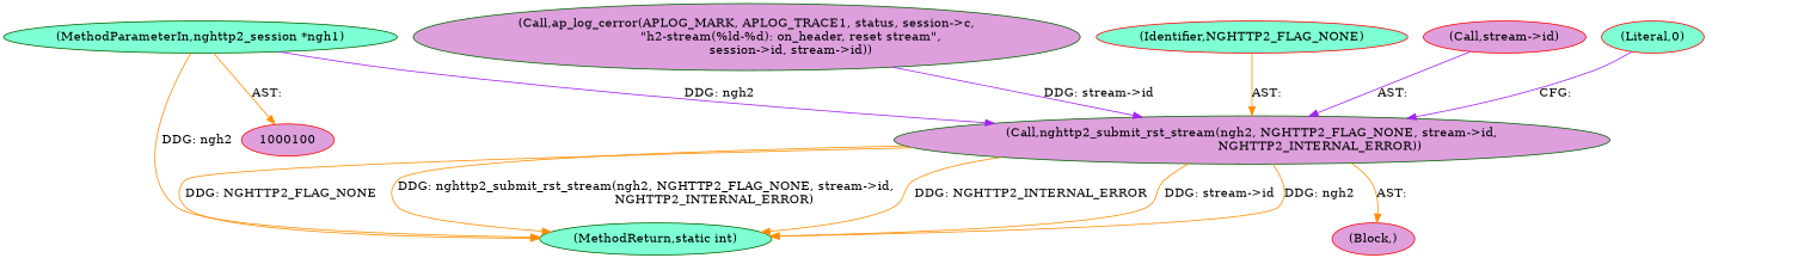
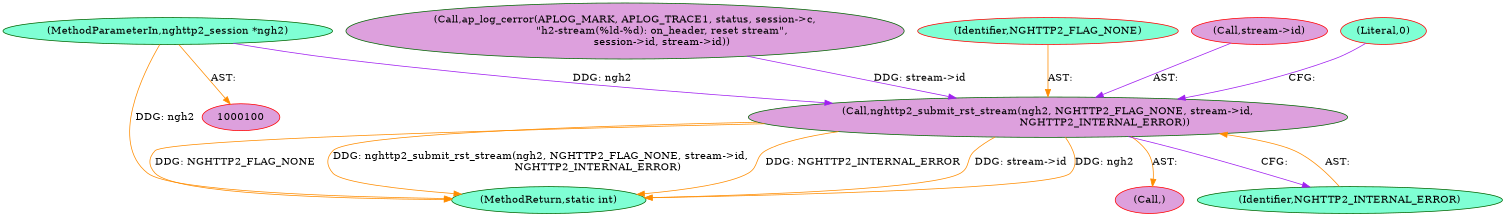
  digraph {
    node [color=darkgreen fillcolor=aquamarine style=filled]
    edge [color=darkorange]
-   n1 [label="(MethodParameterIn,nghttp2_session *ngh1)"]
+   n1 [label="(MethodParameterIn,nghttp2_session *ngh2)"]
    n2 [fillcolor=plum label="(Call,nghttp2_submit_rst_stream(ngh2, NGHTTP2_FLAG_NONE, stream->id,\n                                  NGHTTP2_INTERNAL_ERROR))"]
    n3 [label="(MethodReturn,static int)"]
    1000100 [color=red fillcolor=plum]
-   n5 [color=red fillcolor=plum label="(Block,)"]
+   n5 [color=red fillcolor=plum label="(Call,)"]
+   n6 [label="(Identifier,NGHTTP2_INTERNAL_ERROR)"]
    n7 [fillcolor=plum label="(Call,ap_log_cerror(APLOG_MARK, APLOG_TRACE1, status, session->c,\n                      \"h2-stream(%ld-%d): on_header, reset stream\",\n                      session->id, stream->id))"]
    n8 [color=red label="(Identifier,NGHTTP2_FLAG_NONE)"]
    n9 [color=red fillcolor=plum label="(Call,stream->id)"]
    n10 [color=red label="(Literal,0)"]
    n1 -> n2 [color=purple label="DDG: ngh2"]
    n1 -> n3 [label="DDG: ngh2"]
    n1 -> 1000100 [label="AST: "]
    n2 -> n3 [label="DDG: ngh2"]
    n2 -> n3 [label="DDG: NGHTTP2_FLAG_NONE"]
    n2 -> n3 [label="DDG: nghttp2_submit_rst_stream(ngh2, NGHTTP2_FLAG_NONE, stream->id,\n                                  NGHTTP2_INTERNAL_ERROR)"]
    n2 -> n3 [label="DDG: NGHTTP2_INTERNAL_ERROR"]
    n2 -> n3 [label="DDG: stream->id"]
    n2 -> n5 [label="AST: "]
+   n2 -> n6 [color=purple label="CFG: "]
+   n6 -> n2 [label="AST: "]
    n7 -> n2 [color=purple label="DDG: stream->id"]
    n8 -> n2 [label="AST: "]
    n9 -> n2 [color=purple label="AST: "]
    n10 -> n2 [color=purple label="CFG: "]
  }
